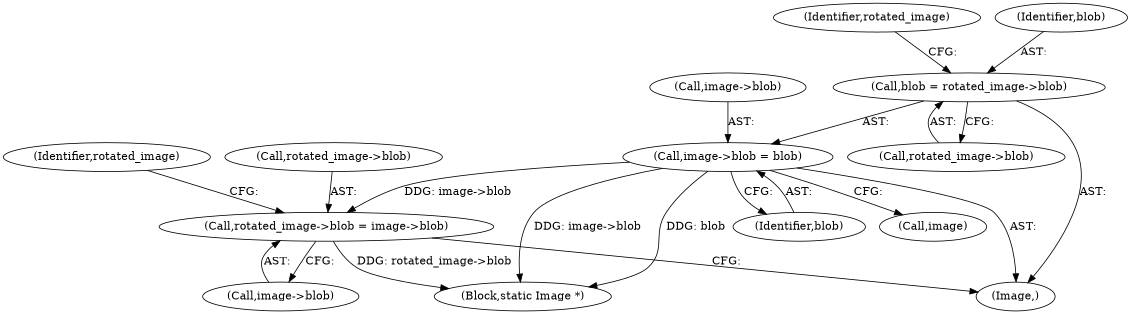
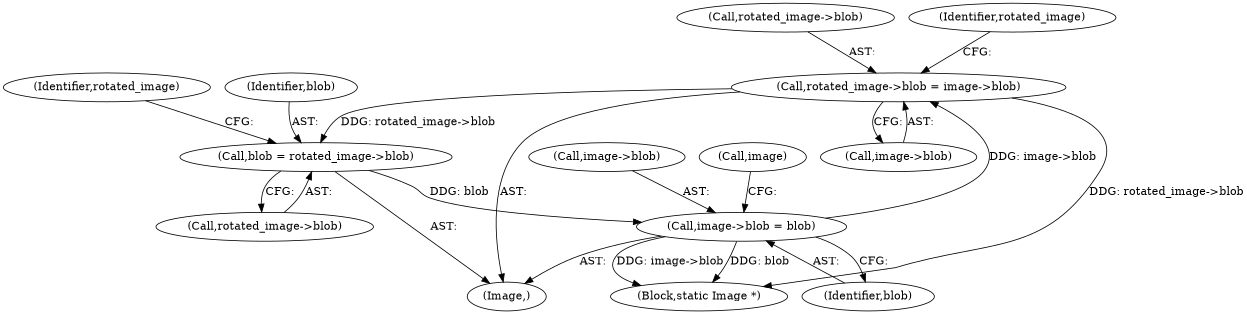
  digraph {
    n1 [label="(Call,rotated_image->blob = image->blob)"]
    n2 [label="(Call,blob = rotated_image->blob)"]
    n3 [label="(Call,image->blob)"]
    n4 [label="(Image,)"]
    n5 [label="(Block,static Image *)"]
    n6 [label="(Call,image->blob = blob)"]
    n7 [label="(Call,rotated_image->blob)"]
    n8 [label="(Identifier,blob)"]
    n9 [label="(Call,image->blob)"]
    n10 [label="(Call,rotated_image->blob)"]
    n11 [label="(Identifier,rotated_image)"]
    n12 [label="(Call,image)"]
    n13 [label="(Identifier,rotated_image)"]
    n14 [label="(Identifier,blob)"]
+   n1 -> n2 [label="DDG: rotated_image->blob"]
    n1 -> n3 [label="CFG: "]
-   n1 -> n4 [label="CFG: "]
+   n1 -> n4 [label="AST: "]
    n1 -> n5 [label="DDG: rotated_image->blob"]
    n2 -> n4 [label="AST: "]
-   n2 -> n6 [label="AST: "]
+   n2 -> n6 [label="DDG: blob"]
    n2 -> n7 [label="CFG: "]
    n3 -> n1 [label="AST: "]
    n6 -> n1 [label="DDG: image->blob"]
    n6 -> n4 [label="AST: "]
    n6 -> n5 [label="DDG: image->blob"]
    n6 -> n5 [label="DDG: blob"]
    n6 -> n8 [label="CFG: "]
    n7 -> n2 [label="AST: "]
    n8 -> n6 [label="AST: "]
    n9 -> n6 [label="AST: "]
    n10 -> n1 [label="AST: "]
    n11 -> n2 [label="CFG: "]
-   n6 -> n12 [label="CFG: "]
+   n12 -> n6 [label="CFG: "]
    n13 -> n1 [label="CFG: "]
    n14 -> n2 [label="AST: "]
  }
